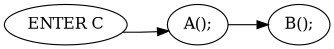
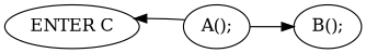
  digraph {
    rankdir=LR
    n1 [label="ENTER C"]
    n2 [label="A();"]
    n3 [label="B();"]
-   n1 -> n2
+   n2 -> n1
    n2 -> n3
  }
